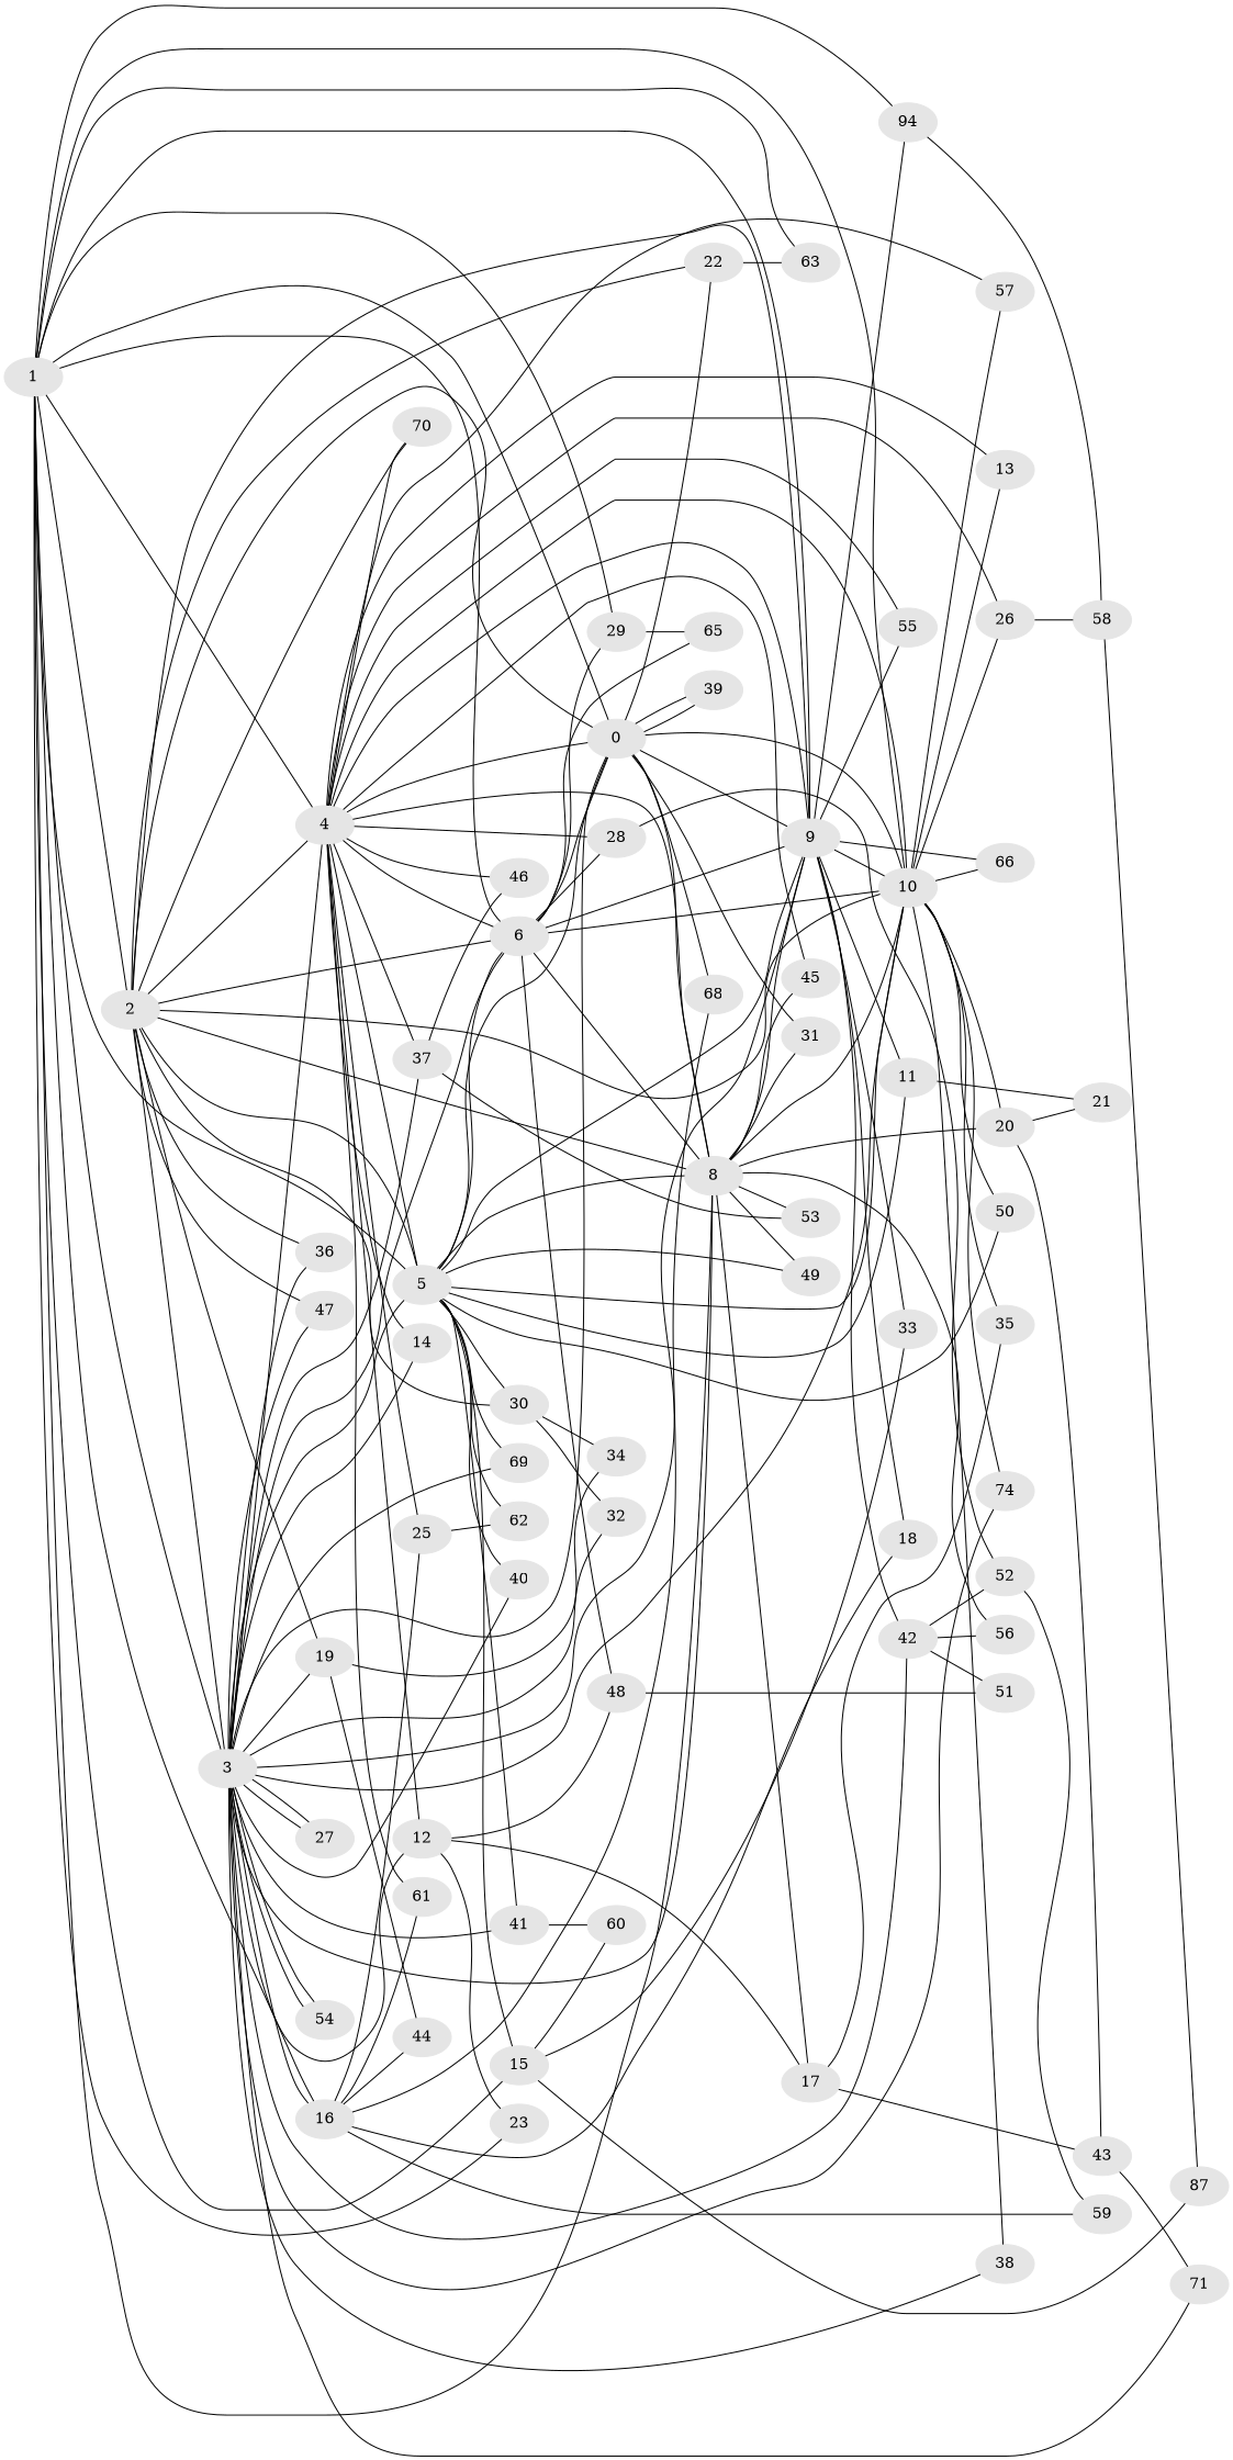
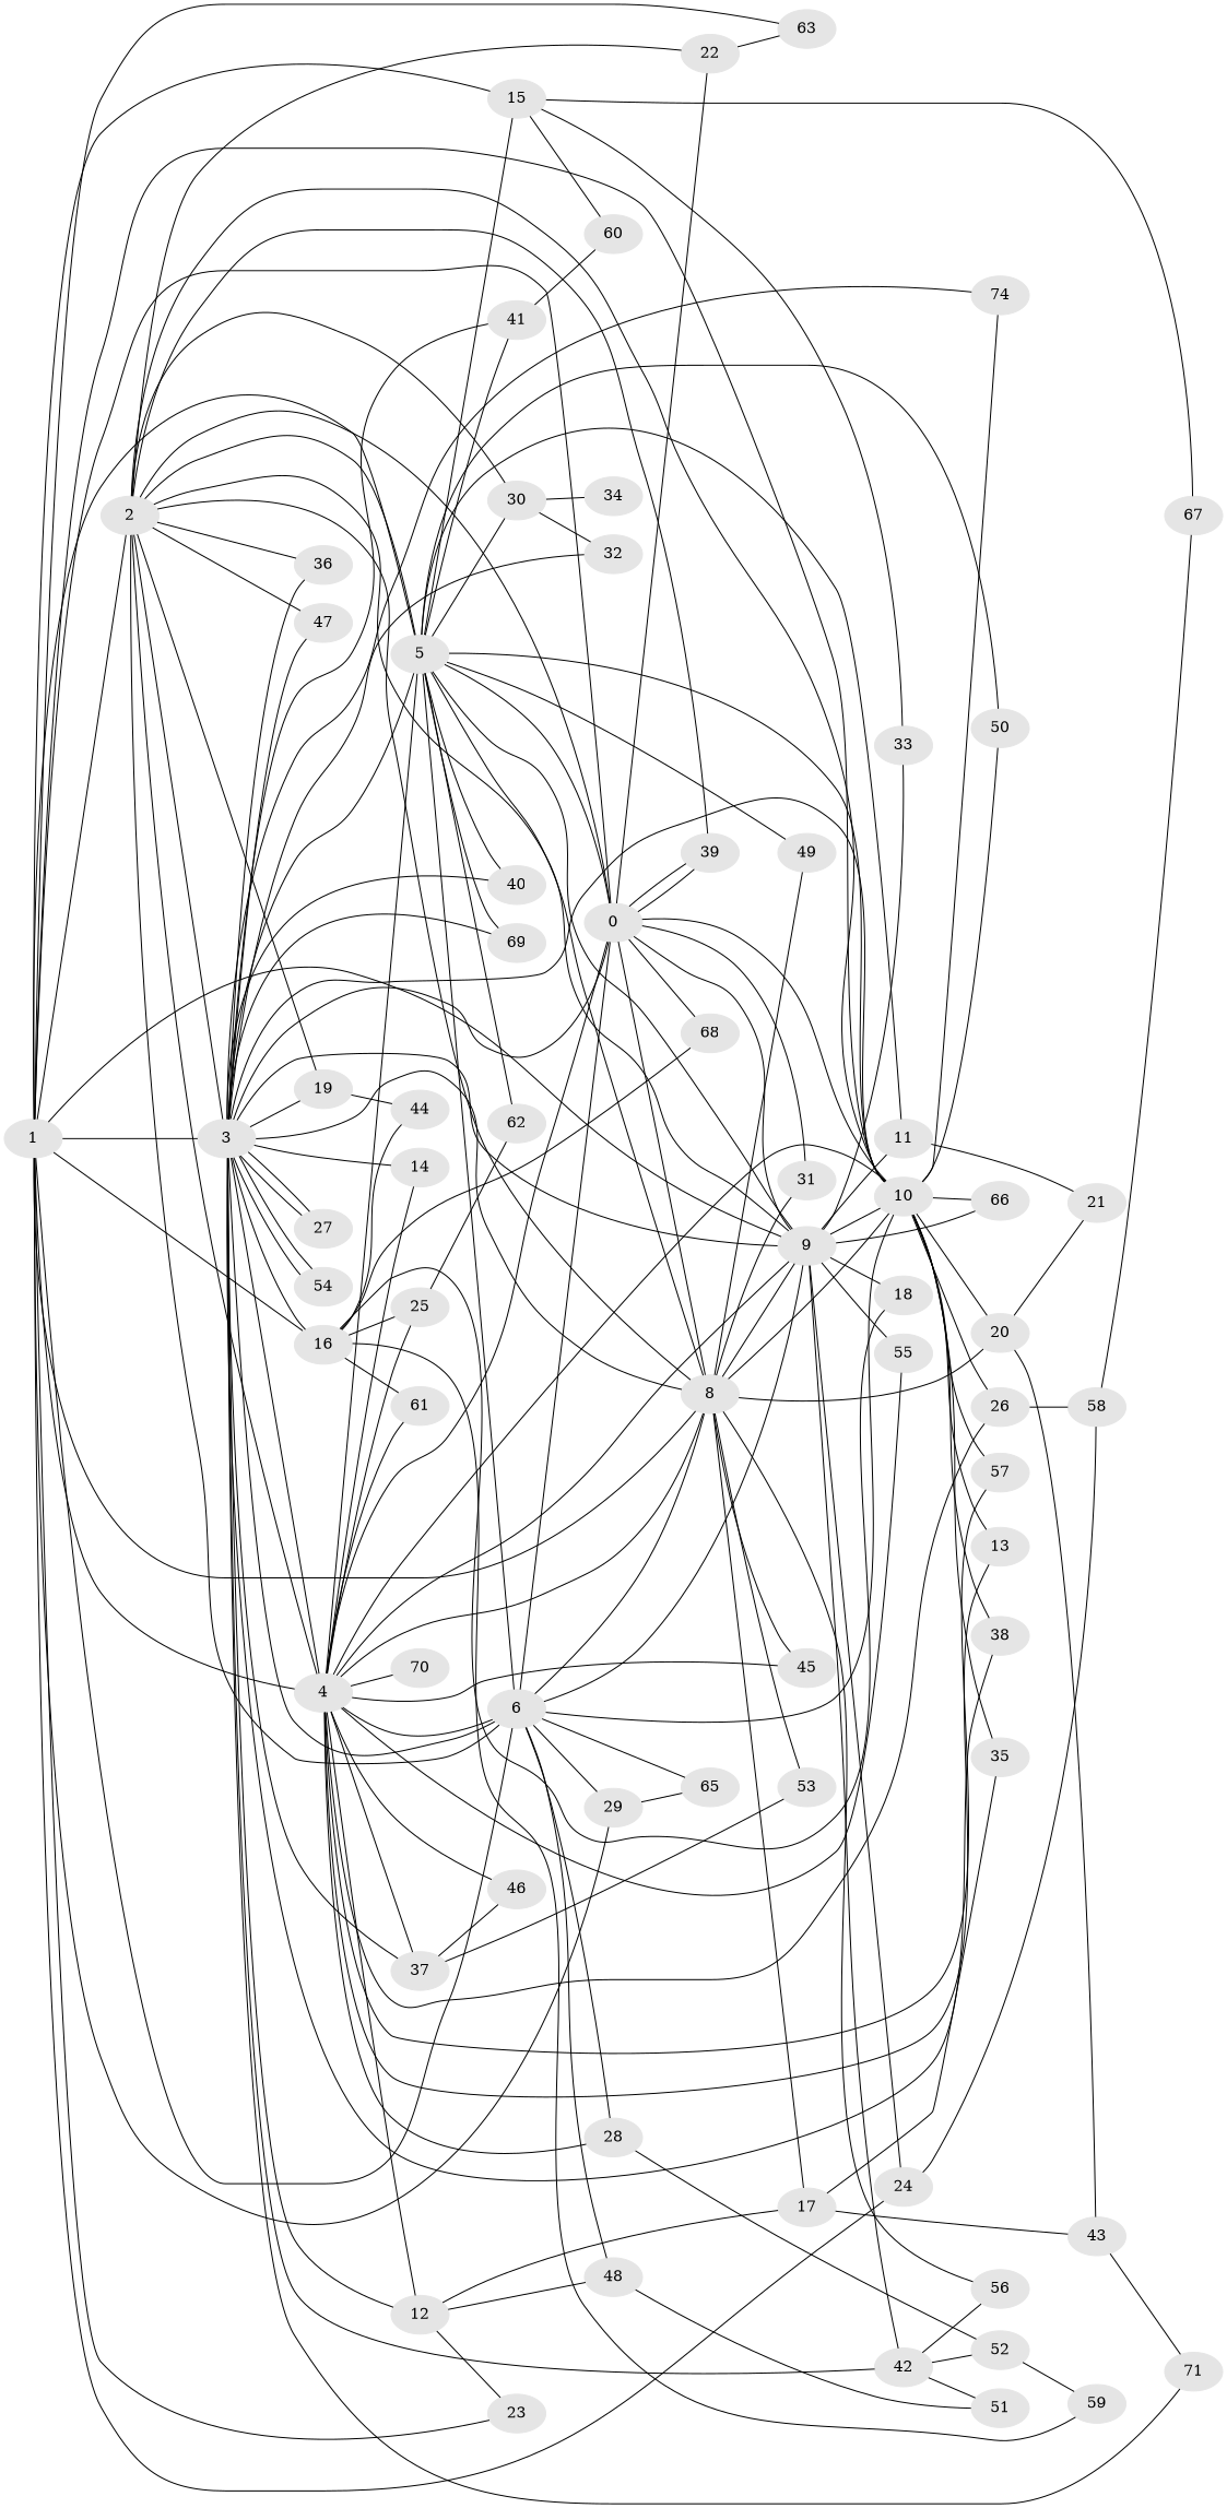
  graph {
    rankdir=LR
    node [color=gray90 style=filled]
    1
    2
    3
    4
    5
    6
    n7 [label=0]
    8
    9
    10
    15
    16
    23
-   24 [label=94]
+   24
    29
    63
    19
    22
    30
    36
    47
    70
    12
    14
    27
    32
    37
    38
    40
    41
    42
    54
    n33 [label=74]
    69
    71
    13
    25
    26
    28
    45
    46
    55
    57
    61
    11
    49
    50
    62
    48
    65
    31
    39
    68
    17
    20
    53
    56
    18
    33
    66
    35
    60
-   67 [label=87]
+   67
    44
    59
    58
    34
    52
    51
    21
    43
    1 -- 2
    1 -- 3
    1 -- 4
    1 -- 5
    1 -- 6
    1 -- n7
    1 -- 8
    1 -- 9
    1 -- 10
    1 -- 15
    1 -- 16
    1 -- 23
    1 -- 24
    1 -- 29
    1 -- 63
    2 -- 3
    2 -- 4
    2 -- 5
    2 -- 6
    2 -- n7
    2 -- 8
    2 -- 9
    2 -- 10
    2 -- 19
    2 -- 22
    2 -- 30
    2 -- 36
    2 -- 47
-   2 -- 70
+   2 -- 39
    3 -- 4
    3 -- 5
    3 -- 6
    3 -- n7
    3 -- 8
    3 -- 9
    3 -- 10
    3 -- 16
    3 -- 19
    3 -- 36
    3 -- 47
    3 -- 12
    3 -- 14
    3 -- 27
    3 -- 27
    3 -- 32
    3 -- 37
    3 -- 38
    3 -- 40
    3 -- 41
    3 -- 42
    3 -- 54
    3 -- 54
    3 -- n33
    3 -- 69
    3 -- 71
    4 -- 5
    4 -- 6
    4 -- n7
    4 -- 8
    4 -- 9
    4 -- 10
    4 -- 70
    4 -- 12
    4 -- 14
    4 -- 37
    4 -- 13
    4 -- 25
    4 -- 26
    4 -- 28
    4 -- 45
    4 -- 46
    4 -- 55
    4 -- 57
    4 -- 61
    5 -- 6
    5 -- n7
    5 -- 8
    5 -- 9
    5 -- 10
    5 -- 15
    5 -- 30
    5 -- 40
    5 -- 41
    5 -- 69
    5 -- 11
    5 -- 49
    5 -- 50
    5 -- 62
    6 -- n7
    6 -- 8
    6 -- 9
    6 -- 10
    6 -- 29
    6 -- 28
    6 -- 48
    6 -- 65
    n7 -- 8
    n7 -- 9
    n7 -- 10
    n7 -- 22
    n7 -- 31
    n7 -- 39
    n7 -- 39
    n7 -- 68
    8 -- 9
    8 -- 10
    8 -- 45
    8 -- 49
    8 -- 31
    8 -- 17
    8 -- 20
    8 -- 53
    8 -- 56
    9 -- 10
    9 -- 24
    9 -- 42
    9 -- 55
    9 -- 11
    9 -- 18
    9 -- 33
    9 -- 66
    10 -- 38
    10 -- n33
    10 -- 13
    10 -- 26
    10 -- 57
    10 -- 50
    10 -- 20
    10 -- 66
    10 -- 35
    15 -- 33
    15 -- 60
    15 -- 67
    16 -- 25
    16 -- 61
    16 -- 68
    16 -- 18
    16 -- 44
    16 -- 59
    24 -- 58
    29 -- 65
    19 -- 44
-   19 -- 34
    22 -- 63
    30 -- 32
    30 -- 34
    12 -- 23
    12 -- 48
    12 -- 17
    37 -- 46
    37 -- 53
    41 -- 60
    42 -- 56
    42 -- 52
    42 -- 51
    25 -- 62
    26 -- 58
    28 -- 52
    11 -- 21
    48 -- 51
    17 -- 35
    17 -- 43
    20 -- 21
    20 -- 43
    58 -- 67
    52 -- 59
    43 -- 71
  }
